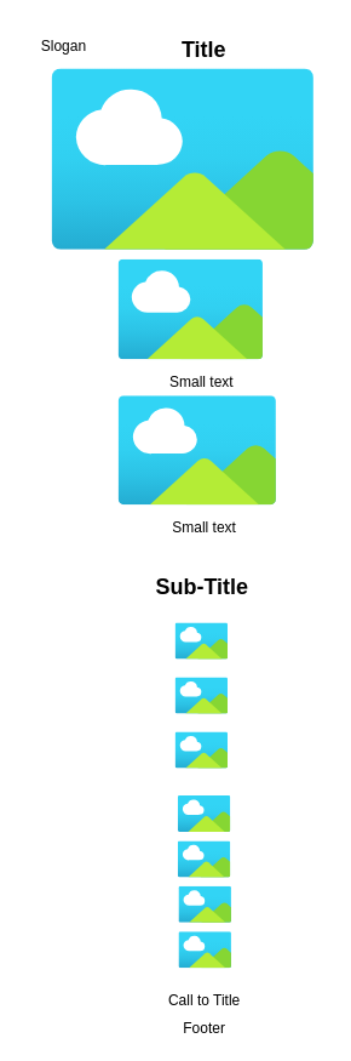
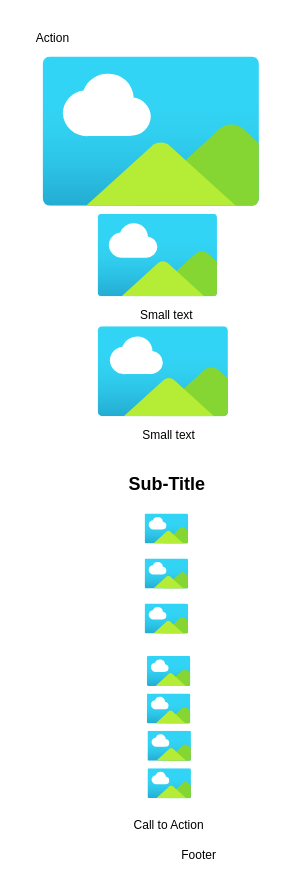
  <mxCell id="0" />
  <mxCell id="1" parent="0" />
- <mxCell id="2" value="Title" style="text;strokeColor=none;fillColor=none;html=1;fontSize=24;fontStyle=1;verticalAlign=middle;align=center;" vertex="1" parent="1"><mxGeometry x="174" y="35" width="100" height="40" as="geometry" /></mxCell>
  <mxCell id="3" value="" style="shape=image;html=1;verticalAlign=top;verticalLabelPosition=bottom;labelBackgroundColor=#ffffff;imageAspect=0;aspect=fixed;image=https://icons.diagrams.net/icon-cache1/Web_UI-2597/Menu-2-1472.svg" vertex="1" parent="1"><mxGeometry x="310" y="20" width="55" height="55" as="geometry" /></mxCell>
  <mxCell id="4" value="" style="image;aspect=fixed;html=1;points=[];align=center;fontSize=12;image=img/lib/azure2/general/Image.svg;" vertex="1" parent="1"><mxGeometry x="56.27" y="75" width="290" height="199.38" as="geometry" /></mxCell>
  <mxCell id="5" value="" style="image;aspect=fixed;html=1;points=[];align=center;fontSize=12;image=img/lib/azure2/general/Image.svg;" vertex="1" parent="1"><mxGeometry x="130" y="285" width="159.99" height="110" as="geometry" /></mxCell>
  <mxCell id="6" value="Sub-Title" style="text;strokeColor=none;fillColor=none;html=1;fontSize=24;fontStyle=1;verticalAlign=middle;align=center;" vertex="1" parent="1"><mxGeometry x="172" y="625" width="100" height="40" as="geometry" /></mxCell>
  <mxCell id="7" value="" style="image;aspect=fixed;html=1;points=[];align=center;fontSize=12;image=img/lib/azure2/general/Image.svg;" vertex="1" parent="1"><mxGeometry x="192.91" y="685" width="58.18" height="40" as="geometry" /></mxCell>
  <mxCell id="8" value="" style="image;aspect=fixed;html=1;points=[];align=center;fontSize=12;image=img/lib/azure2/general/Image.svg;" vertex="1" parent="1"><mxGeometry x="192.91" y="745" width="58.18" height="40" as="geometry" /></mxCell>
  <mxCell id="9" value="" style="image;aspect=fixed;html=1;points=[];align=center;fontSize=12;image=img/lib/azure2/general/Image.svg;" vertex="1" parent="1"><mxGeometry x="196.72" y="975" width="58.19" height="40" as="geometry" /></mxCell>
  <mxCell id="10" value="" style="image;aspect=fixed;html=1;points=[];align=center;fontSize=12;image=img/lib/azure2/general/Image.svg;" vertex="1" parent="1"><mxGeometry x="196.73" y="1025" width="58.18" height="40" as="geometry" /></mxCell>
  <mxCell id="11" value="" style="image;aspect=fixed;html=1;points=[];align=center;fontSize=12;image=img/lib/azure2/general/Image.svg;" vertex="1" parent="1"><mxGeometry x="195.82" y="925" width="58.19" height="40" as="geometry" /></mxCell>
  <mxCell id="12" value="" style="image;aspect=fixed;html=1;points=[];align=center;fontSize=12;image=img/lib/azure2/general/Image.svg;" vertex="1" parent="1"><mxGeometry x="195.82" y="875" width="58.18" height="40" as="geometry" /></mxCell>
  <mxCell id="13" value="" style="image;aspect=fixed;html=1;points=[];align=center;fontSize=12;image=img/lib/azure2/general/Image.svg;" vertex="1" parent="1"><mxGeometry x="192.91" y="805" width="58.18" height="40" as="geometry" /></mxCell>
  <mxCell id="14" value="Small text" style="text;strokeColor=none;fillColor=none;html=1;align=center;verticalAlign=middle;whiteSpace=wrap;rounded=0;fontSize=16;" vertex="1" parent="1"><mxGeometry x="172" y="405" width="100" height="30" as="geometry" /></mxCell>
  <mxCell id="15" value="Small text" style="text;strokeColor=none;fillColor=none;html=1;align=center;verticalAlign=middle;whiteSpace=wrap;rounded=0;fontSize=16;" vertex="1" parent="1"><mxGeometry x="174.91" y="565" width="100" height="30" as="geometry" /></mxCell>
- <mxCell id="16" value="Slogan" style="text;strokeColor=none;fillColor=none;html=1;align=center;verticalAlign=middle;whiteSpace=wrap;rounded=0;fontSize=16;" vertex="1" parent="1"><mxGeometry x="20" y="35" width="100" height="30" as="geometry" /></mxCell>
+ <mxCell id="16" value="Action" style="text;strokeColor=none;fillColor=none;html=1;align=center;verticalAlign=middle;whiteSpace=wrap;rounded=0;fontSize=16;" vertex="1" parent="1"><mxGeometry x="20" y="35" width="100" height="30" as="geometry" /></mxCell>
  <mxCell id="17" value="" style="image;aspect=fixed;html=1;points=[];align=center;fontSize=12;image=img/lib/azure2/general/Image.svg;" vertex="1" parent="1"><mxGeometry x="130" y="435" width="174.54" height="120" as="geometry" /></mxCell>
- <mxCell id="18" value="Call to Title" style="text;strokeColor=none;fillColor=none;html=1;align=center;verticalAlign=middle;whiteSpace=wrap;rounded=0;fontSize=16;" vertex="1" parent="1"><mxGeometry x="134.91" y="1085" width="180" height="30" as="geometry" /></mxCell>
- <mxCell id="19" value="Footer" style="text;strokeColor=none;fillColor=none;html=1;align=center;verticalAlign=middle;whiteSpace=wrap;rounded=0;fontSize=16;" vertex="1" parent="1"><mxGeometry x="194.91" y="1115" width="60" height="30" as="geometry" /></mxCell>
+ <mxCell id="18" value="Call to Action" style="text;strokeColor=none;fillColor=none;html=1;align=center;verticalAlign=middle;whiteSpace=wrap;rounded=0;fontSize=16;" vertex="1" parent="1"><mxGeometry x="134.91" y="1085" width="180" height="30" as="geometry" /></mxCell>
+ <mxCell id="19" value="Footer" style="text;strokeColor=none;fillColor=none;html=1;align=center;verticalAlign=middle;whiteSpace=wrap;rounded=0;fontSize=16;" vertex="1" parent="1"><mxGeometry x="234.91" y="1125" width="60" height="30" as="geometry" /></mxCell>
